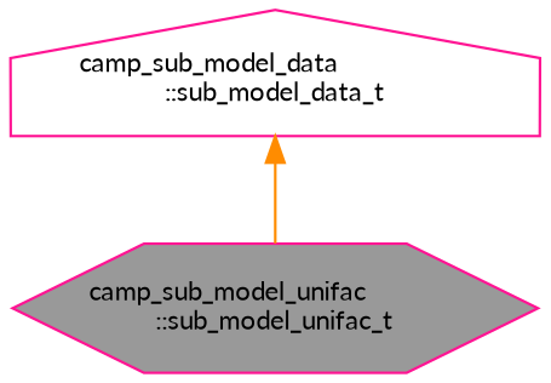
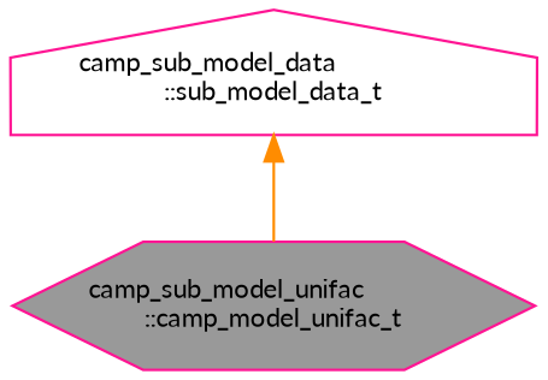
  digraph {
    fontname=Lato
    node [color=deeppink fontname=Lato fontsize=10 style=filled]
-   n1 [fillcolor=grey60 fontcolor=black height=0.2 label="camp_sub_model_unifac\l::sub_model_unifac_t" shape=hexagon width=0.4]
+   n1 [fillcolor=grey60 fontcolor=black height=0.2 label="camp_sub_model_unifac\l::camp_model_unifac_t" shape=hexagon width=0.4]
    n2 [fillcolor=white height=0.2 label="camp_sub_model_data\l::sub_model_data_t" shape=house width=0.4]
    n2 -> n1 [color=darkorange dir=back fontname=Lato fontsize=10 labelfontname=Helvetica labelfontsize=10 style=solid]
  }
